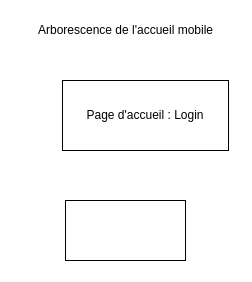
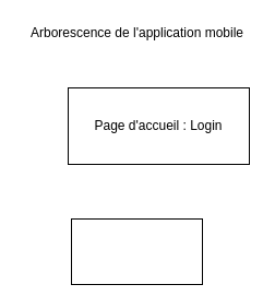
  <mxCell id="0" />
  <mxCell id="1" parent="0" />
- <mxCell id="2" value="Arborescence de l'accueil mobile" style="text;html=1;align=center;verticalAlign=middle;resizable=0;points=[];autosize=1;" parent="1" vertex="1"><mxGeometry x="20" y="20" width="210" height="20" as="geometry" /></mxCell>
+ <mxCell id="2" value="Arborescence de l'application mobile" style="text;html=1;align=center;verticalAlign=middle;resizable=0;points=[];autosize=1;" parent="1" vertex="1"><mxGeometry x="20" y="20" width="210" height="20" as="geometry" /></mxCell>
  <mxCell id="3" value="Page d'accueil : Login" style="whiteSpace=wrap;html=1;" parent="1" vertex="1"><mxGeometry x="62" y="80" width="166" height="70" as="geometry" /></mxCell>
  <mxCell id="4" value="" style="rounded=0;whiteSpace=wrap;html=1;" parent="1" vertex="1"><mxGeometry x="65" y="200" width="120" height="60" as="geometry" /></mxCell>
